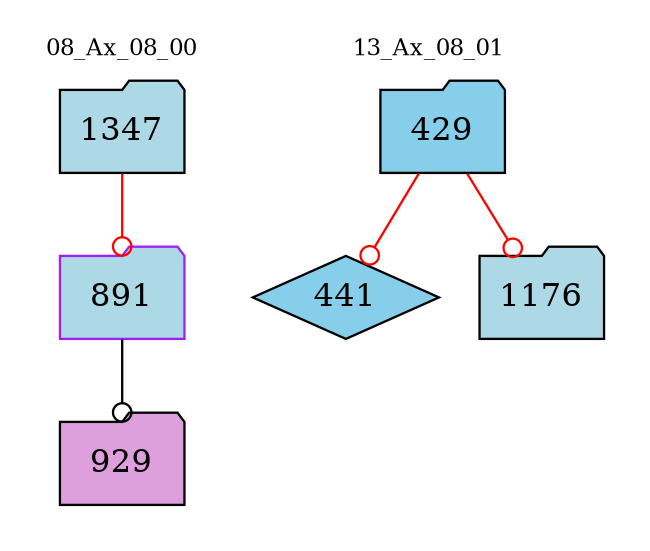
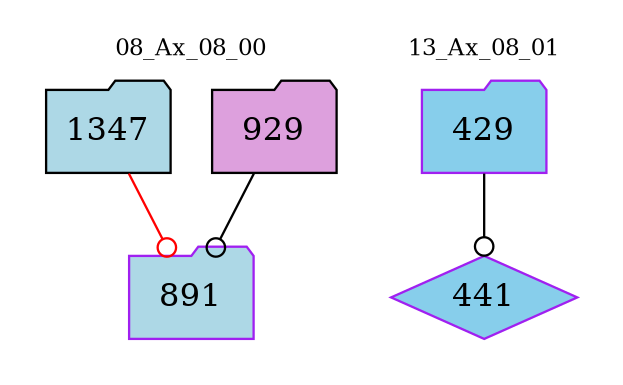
  digraph {
    node [color=black fillcolor=lightblue shape=folder style=filled]
    edge [arrowhead=odot color=black]
    n1 [color=purple label=891]
    n2 [fillcolor=plum label=929]
    n3 [label=1347]
-   n4 [fillcolor=skyblue label=429]
-   n5 [fillcolor=skyblue label=441 shape=diamond]
-   n6 [label=1176]
+   n4 [color=purple fillcolor=skyblue label=429]
+   n5 [color=purple fillcolor=skyblue label=441 shape=diamond]
    subgraph cluster_1 {
      color=white
      fontsize=10
      label="08_Ax_08_00"
      n1
      n2
      n3
    }
    subgraph cluster_2 {
      color=white
      fontsize=10
      label="13_Ax_08_01"
      n4
      n5
-     n6
    }
-   n1 -> n2
+   n2 -> n1
    n3 -> n1 [color=red]
-   n4 -> n5 [color=red]
-   n4 -> n6 [color=red]
+   n4 -> n5
  }
